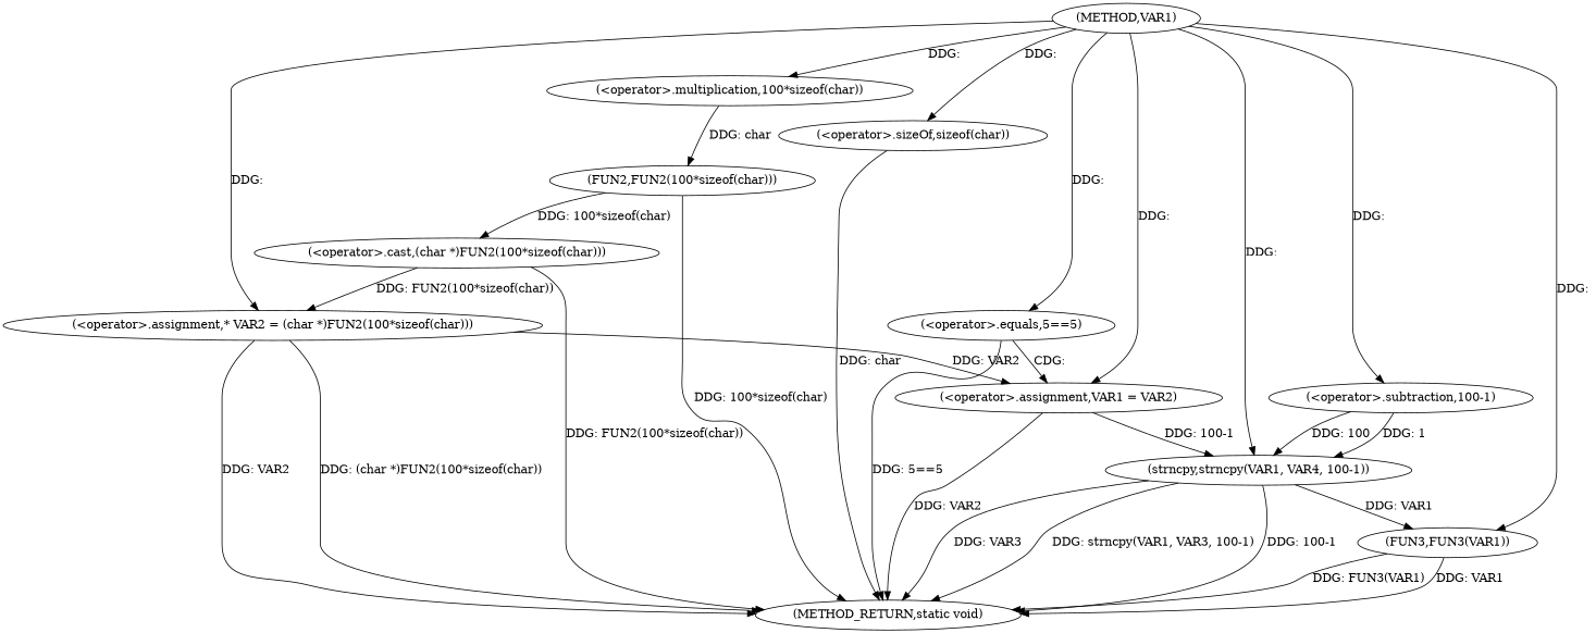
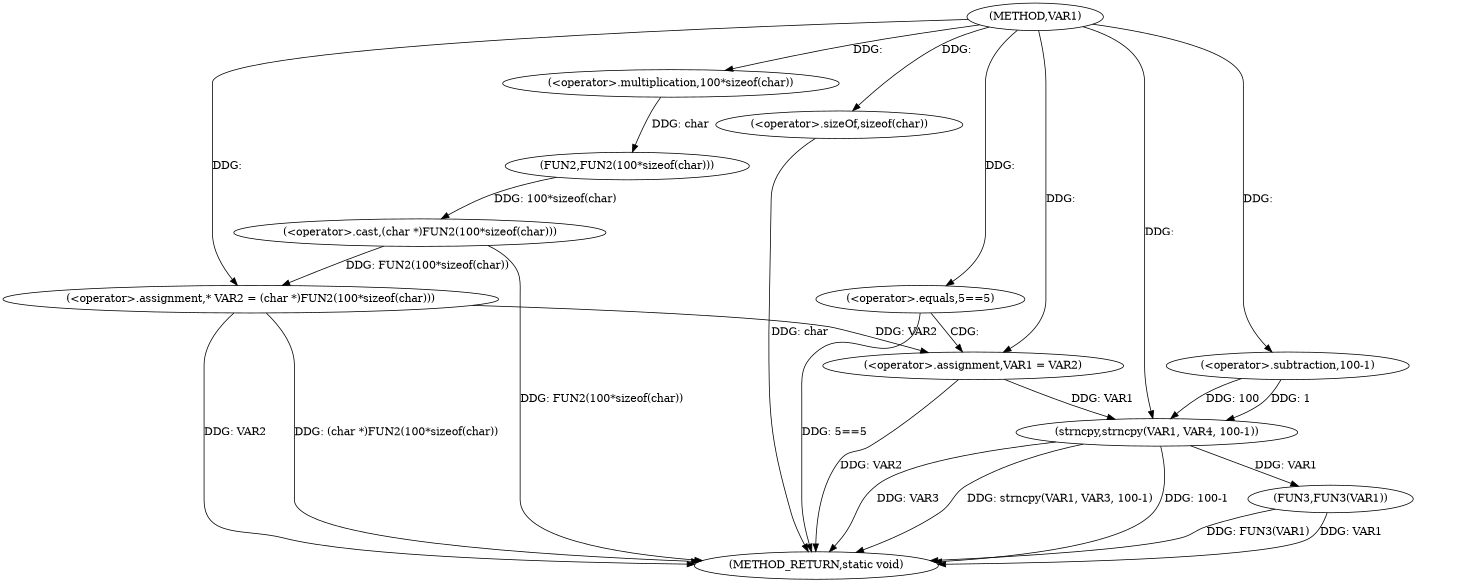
  digraph {
    n1 [label="(METHOD,VAR1)"]
    n2 [label="(<operator>.assignment,* VAR2 = (char *)FUN2(100*sizeof(char)))"]
    n3 [label="(<operator>.multiplication,100*sizeof(char))"]
    n4 [label="(<operator>.sizeOf,sizeof(char))"]
    n5 [label="(<operator>.equals,5==5)"]
    n6 [label="(<operator>.assignment,VAR1 = VAR2)"]
    n7 [label="(strncpy,strncpy(VAR1, VAR4, 100-1))"]
    n8 [label="(<operator>.subtraction,100-1)"]
    n9 [label="(FUN3,FUN3(VAR1))"]
    n10 [label="(METHOD_RETURN,static void)"]
    n11 [label="(FUN2,FUN2(100*sizeof(char)))"]
    n12 [label="(<operator>.cast,(char *)FUN2(100*sizeof(char)))"]
    n1 -> n2 [label="DDG: "]
    n1 -> n3 [label="DDG: "]
    n1 -> n4 [label="DDG: "]
    n1 -> n5 [label="DDG: "]
    n1 -> n6 [label="DDG: "]
    n1 -> n7 [label="DDG: "]
    n1 -> n8 [label="DDG: "]
-   n1 -> n9 [label="DDG: "]
    n2 -> n6 [label="DDG: VAR2"]
    n2 -> n10 [label="DDG: VAR2"]
    n2 -> n10 [label="DDG: (char *)FUN2(100*sizeof(char))"]
    n3 -> n11 [label="DDG: char"]
    n4 -> n10 [label="DDG: char"]
    n5 -> n6 [label="CDG: "]
    n5 -> n10 [label="DDG: 5==5"]
-   n6 -> n7 [label="DDG: 100-1"]
+   n6 -> n7 [label="DDG: VAR1"]
    n6 -> n10 [label="DDG: VAR2"]
    n7 -> n9 [label="DDG: VAR1"]
    n7 -> n10 [label="DDG: VAR3"]
    n7 -> n10 [label="DDG: strncpy(VAR1, VAR3, 100-1)"]
    n7 -> n10 [label="DDG: 100-1"]
    n8 -> n7 [label="DDG: 100"]
    n8 -> n7 [label="DDG: 1"]
    n9 -> n10 [label="DDG: FUN3(VAR1)"]
    n9 -> n10 [label="DDG: VAR1"]
-   n11 -> n10 [label="DDG: 100*sizeof(char)"]
    n11 -> n12 [label="DDG: 100*sizeof(char)"]
    n12 -> n2 [label="DDG: FUN2(100*sizeof(char))"]
    n12 -> n10 [label="DDG: FUN2(100*sizeof(char))"]
  }
